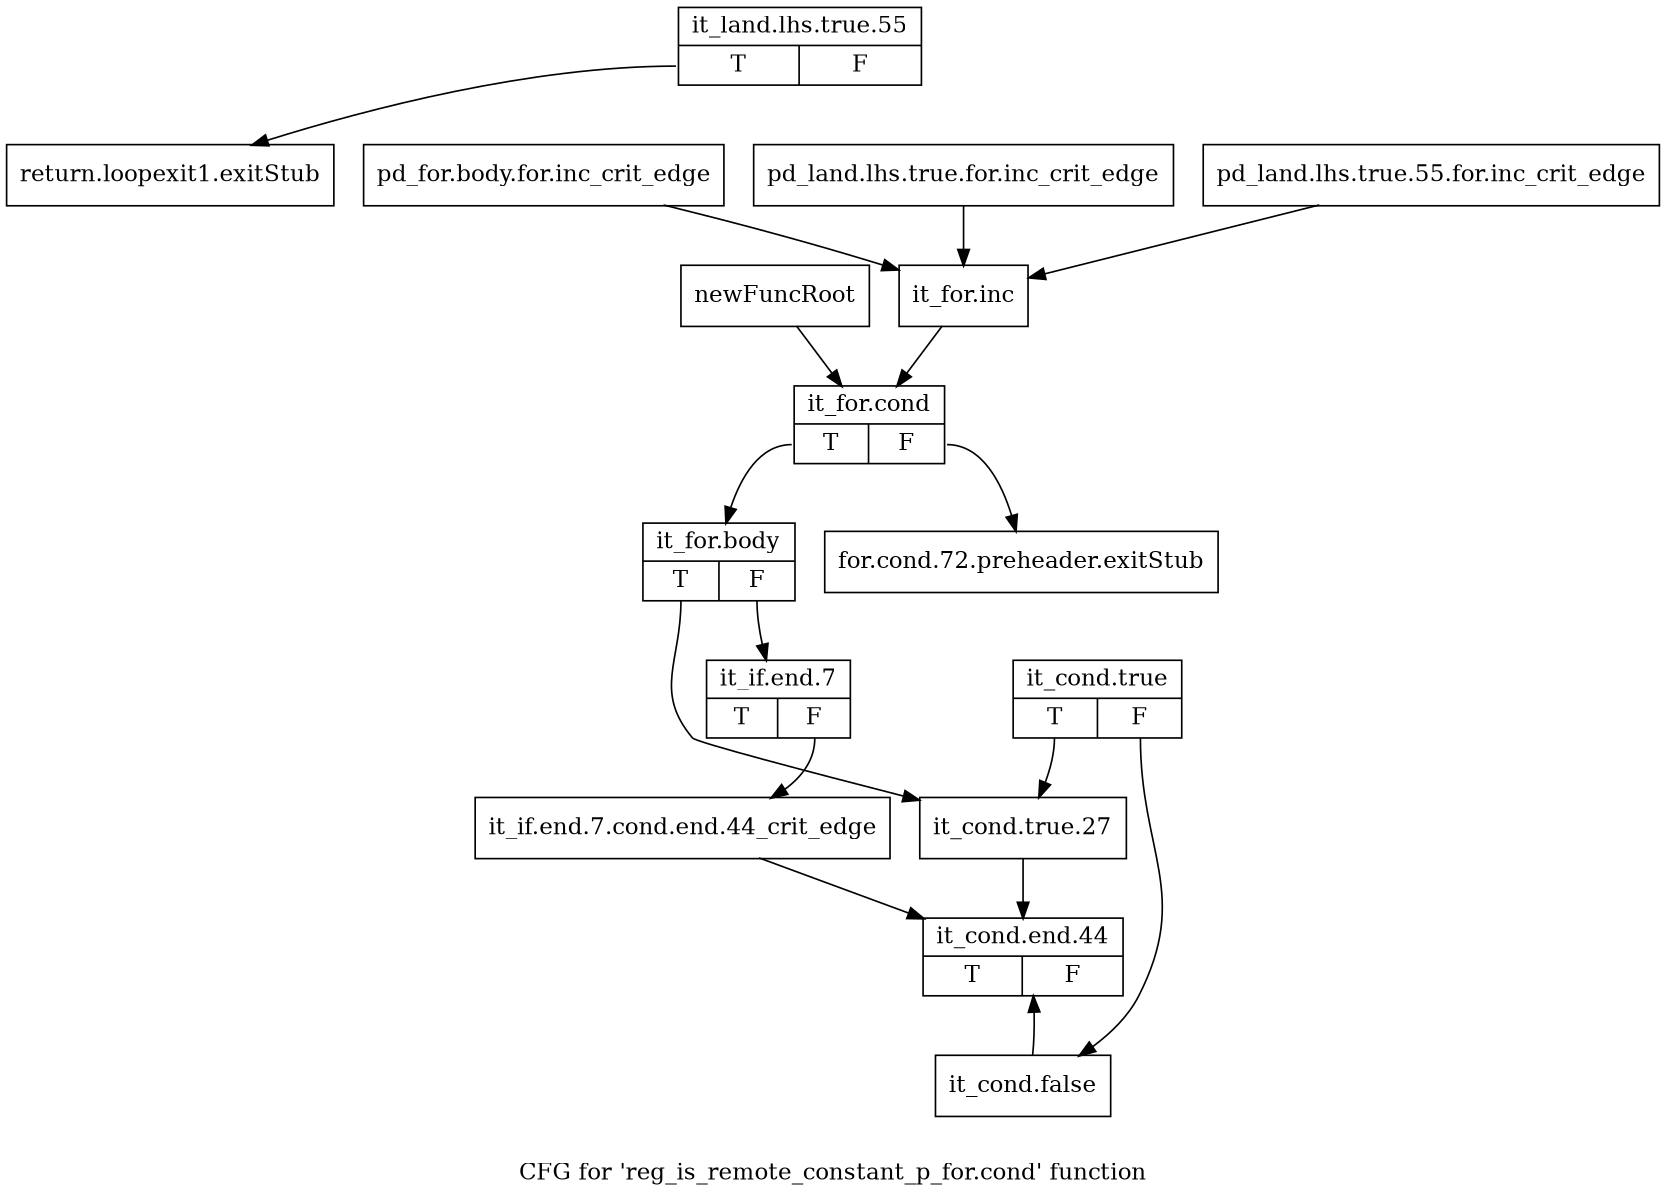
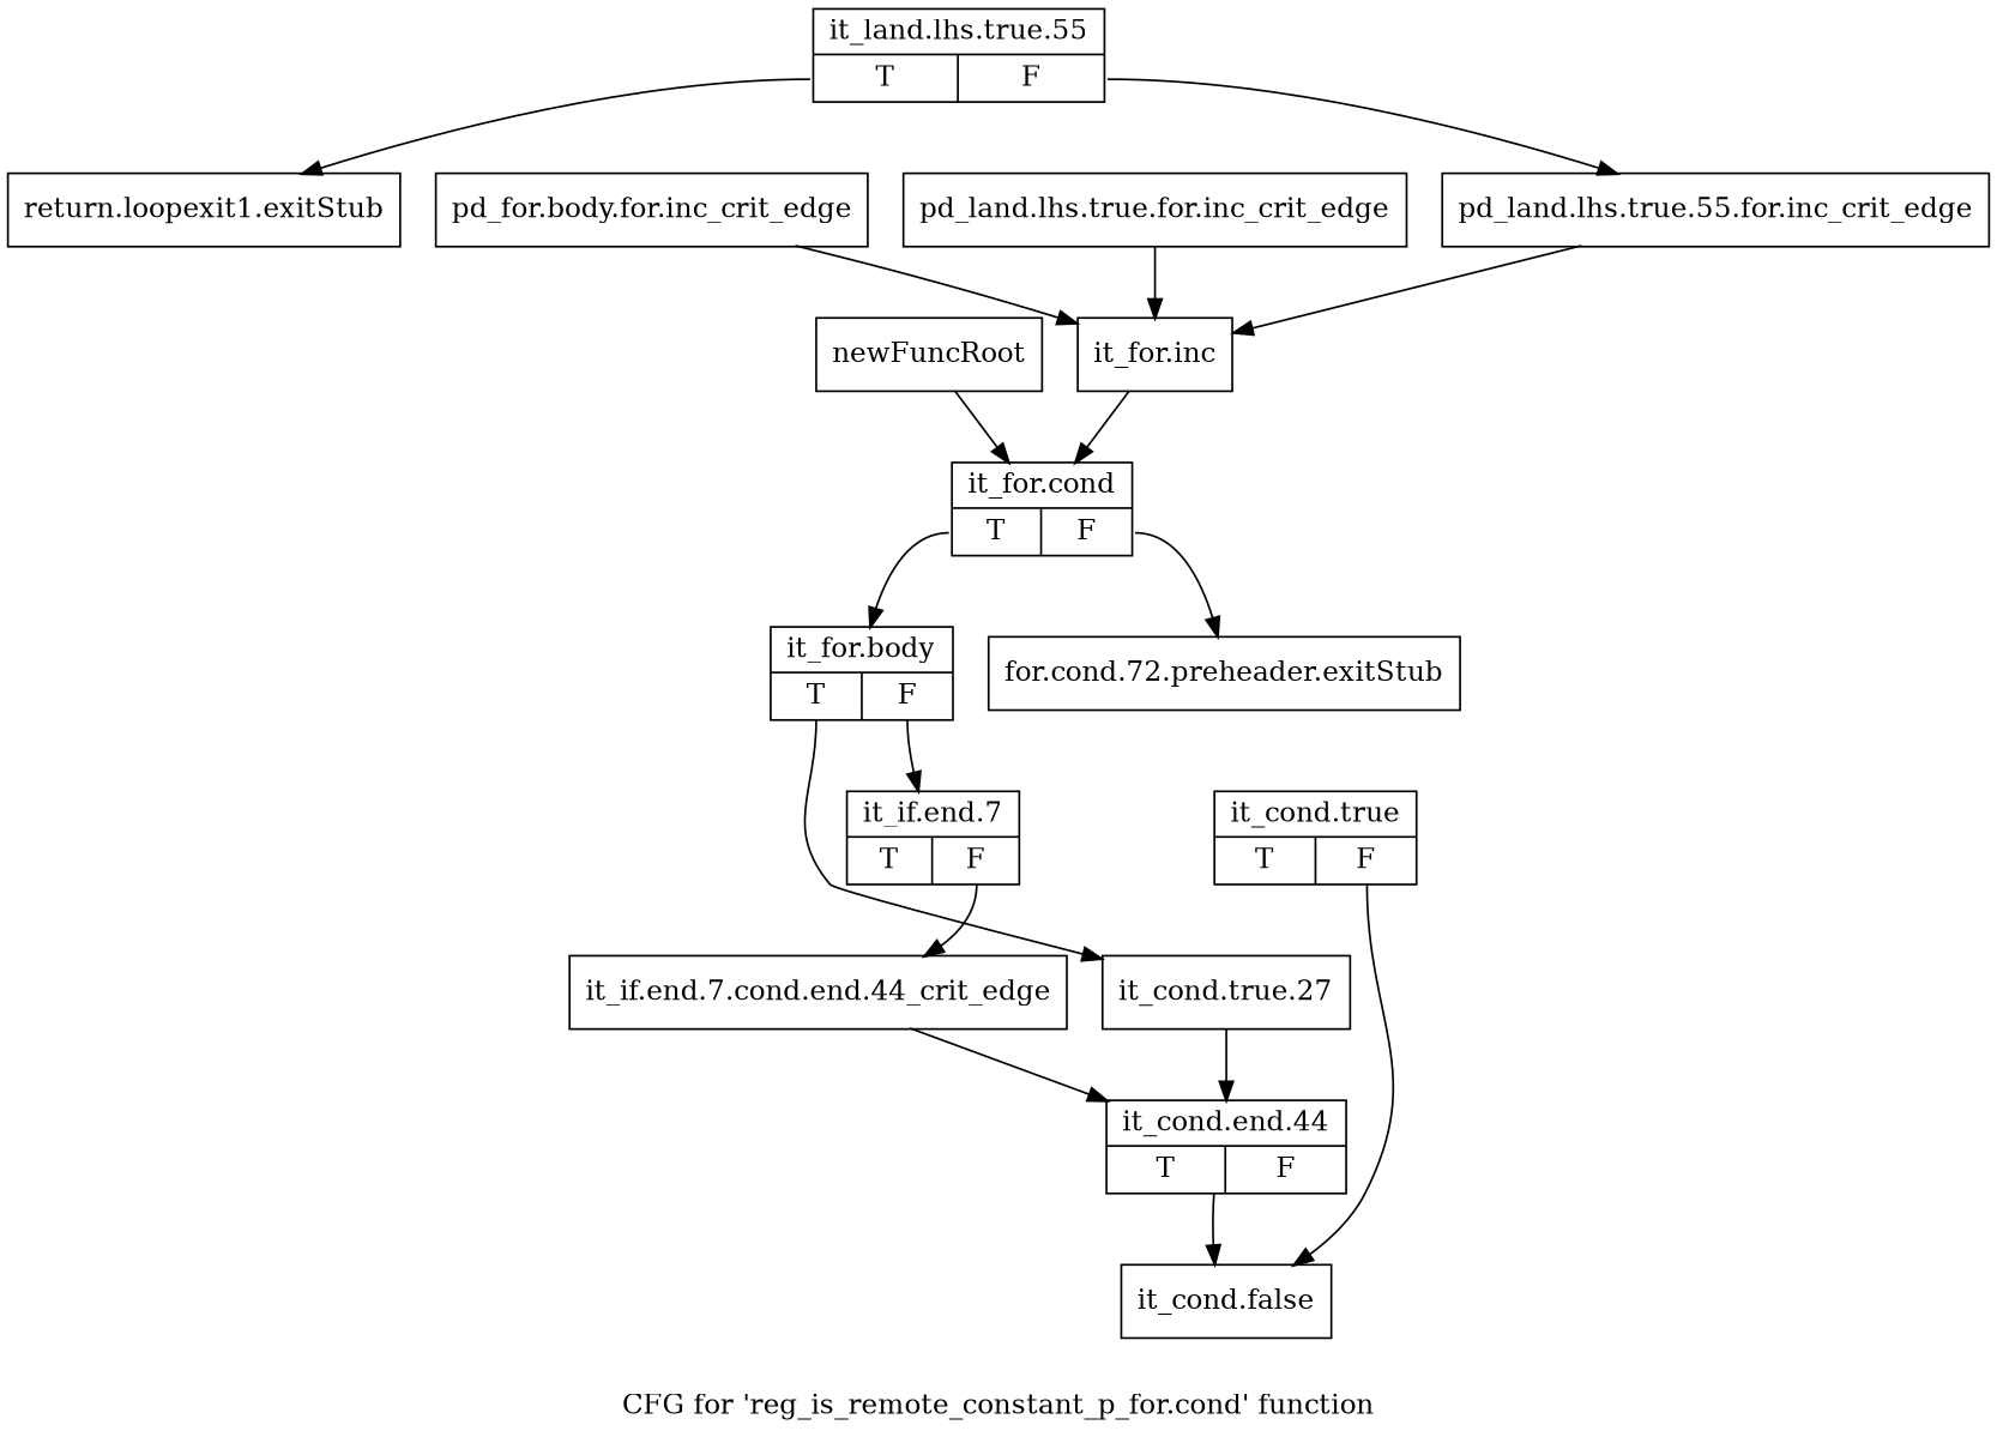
  digraph {
    label="CFG for 'reg_is_remote_constant_p_for.cond' function"
    node [shape=record]
    n1 [label="{newFuncRoot}"]
    n2 [label="{it_for.cond|{<s0>T|<s1>F}}"]
    n3 [label="{for.cond.72.preheader.exitStub}"]
    n4 [label="{it_for.body|{<s0>T|<s1>F}}"]
    n5 [label="{it_if.end.7|{<s0>T|<s1>F}}"]
    n6 [label="{it_cond.true.27}"]
    n7 [label="{return.loopexit1.exitStub}"]
    n8 [label="{pd_for.body.for.inc_crit_edge}"]
    n9 [label="{it_for.inc}"]
    n10 [label="{it_if.end.7.cond.end.44_crit_edge}"]
    n11 [label="{it_cond.true|{<s0>T|<s1>F}}"]
    n12 [label="{it_cond.false}"]
    n13 [label="{it_cond.end.44|{<s0>T|<s1>F}}"]
    n14 [label="{it_land.lhs.true.55|{<s0>T|<s1>F}}"]
    n15 [label="{pd_land.lhs.true.55.for.inc_crit_edge}"]
    n16 [label="{pd_land.lhs.true.for.inc_crit_edge}"]
    n1 -> n2
    n2 -> n3 [tailport=s1]
    n2 -> n4 [tailport=s0]
    n4 -> n5 [tailport=s1]
    n4 -> n6 [tailport=s0]
    n5 -> n10 [tailport=s1]
    n6 -> n13
    n8 -> n9
    n9 -> n2
    n10 -> n13
-   n11 -> n6 [tailport=s0]
    n11 -> n12 [tailport=s1]
-   n12 -> n13
+   n13 -> n12
    n14 -> n7 [tailport=s0]
+   n14 -> n15 [tailport=s1]
    n15 -> n9
    n16 -> n9
  }
